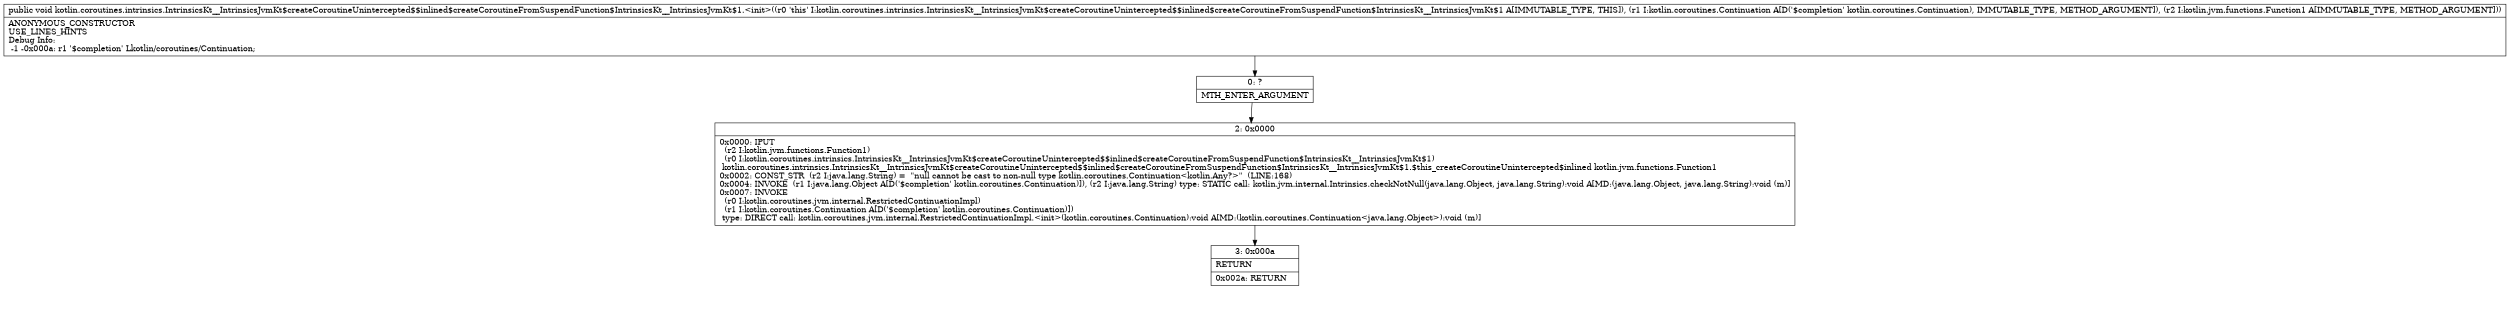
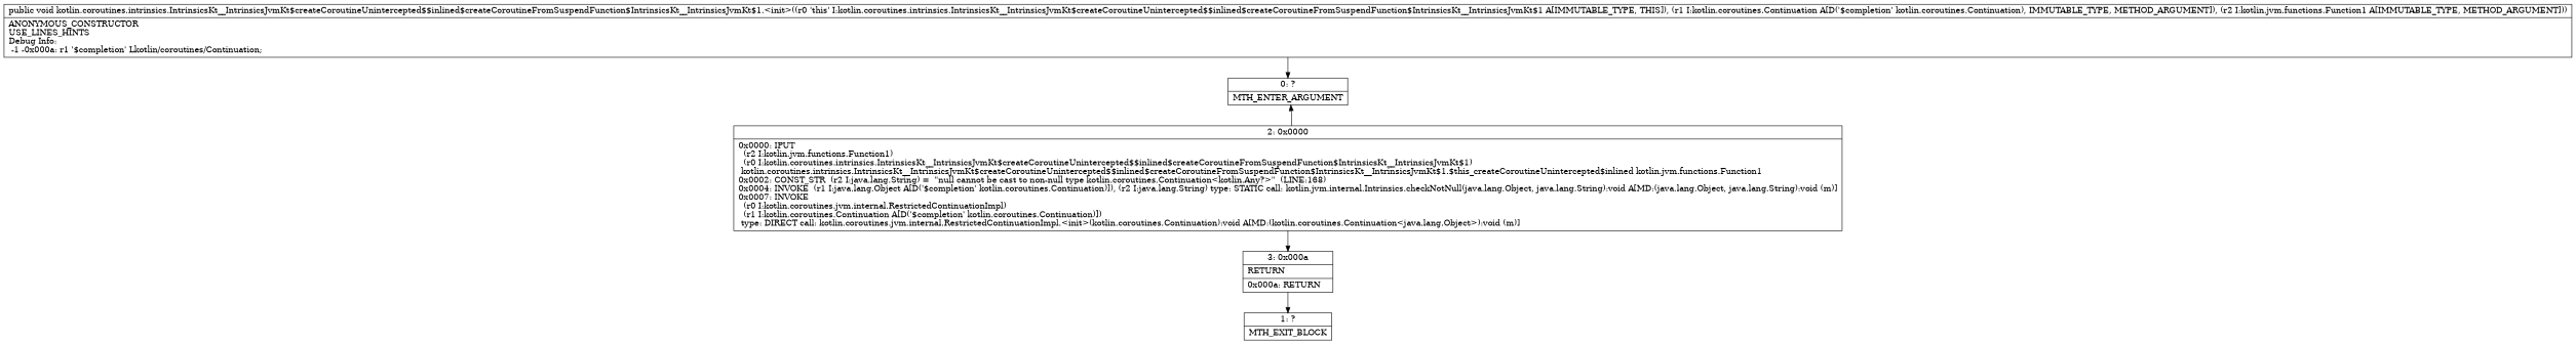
  digraph {
    node [shape=record]
    n1 [label="{0\:\ ?|MTH_ENTER_ARGUMENT\l}"]
    n2 [label="{2\:\ 0x0000|0x0000: IPUT  \l  (r2 I:kotlin.jvm.functions.Function1)\l  (r0 I:kotlin.coroutines.intrinsics.IntrinsicsKt__IntrinsicsJvmKt$createCoroutineUnintercepted$$inlined$createCoroutineFromSuspendFunction$IntrinsicsKt__IntrinsicsJvmKt$1)\l kotlin.coroutines.intrinsics.IntrinsicsKt__IntrinsicsJvmKt$createCoroutineUnintercepted$$inlined$createCoroutineFromSuspendFunction$IntrinsicsKt__IntrinsicsJvmKt$1.$this_createCoroutineUnintercepted$inlined kotlin.jvm.functions.Function1 \l0x0002: CONST_STR  (r2 I:java.lang.String) =  \"null cannot be cast to non\-null type kotlin.coroutines.Continuation\<kotlin.Any?\>\"  (LINE:168)\l0x0004: INVOKE  (r1 I:java.lang.Object A[D('$completion' kotlin.coroutines.Continuation)]), (r2 I:java.lang.String) type: STATIC call: kotlin.jvm.internal.Intrinsics.checkNotNull(java.lang.Object, java.lang.String):void A[MD:(java.lang.Object, java.lang.String):void (m)]\l0x0007: INVOKE  \l  (r0 I:kotlin.coroutines.jvm.internal.RestrictedContinuationImpl)\l  (r1 I:kotlin.coroutines.Continuation A[D('$completion' kotlin.coroutines.Continuation)])\l type: DIRECT call: kotlin.coroutines.jvm.internal.RestrictedContinuationImpl.\<init\>(kotlin.coroutines.Continuation):void A[MD:(kotlin.coroutines.Continuation\<java.lang.Object\>):void (m)]\l}"]
-   n3 [label="{3\:\ 0x000a|RETURN\l|0x002a: RETURN   \l}"]
+   n3 [label="{3\:\ 0x000a|RETURN\l|0x000a: RETURN   \l}"]
+   n4 [label="{1\:\ ?|MTH_EXIT_BLOCK\l}"]
    n5 [label="{public void kotlin.coroutines.intrinsics.IntrinsicsKt__IntrinsicsJvmKt$createCoroutineUnintercepted$$inlined$createCoroutineFromSuspendFunction$IntrinsicsKt__IntrinsicsJvmKt$1.\<init\>((r0 'this' I:kotlin.coroutines.intrinsics.IntrinsicsKt__IntrinsicsJvmKt$createCoroutineUnintercepted$$inlined$createCoroutineFromSuspendFunction$IntrinsicsKt__IntrinsicsJvmKt$1 A[IMMUTABLE_TYPE, THIS]), (r1 I:kotlin.coroutines.Continuation A[D('$completion' kotlin.coroutines.Continuation), IMMUTABLE_TYPE, METHOD_ARGUMENT]), (r2 I:kotlin.jvm.functions.Function1 A[IMMUTABLE_TYPE, METHOD_ARGUMENT]))  | ANONYMOUS_CONSTRUCTOR\lUSE_LINES_HINTS\lDebug Info:\l  \-1 \-0x000a: r1 '$completion' Lkotlin\/coroutines\/Continuation;\l}"]
-   n1 -> n2
+   n2 -> n1
    n2 -> n3
+   n3 -> n4
    n5 -> n1
  }
